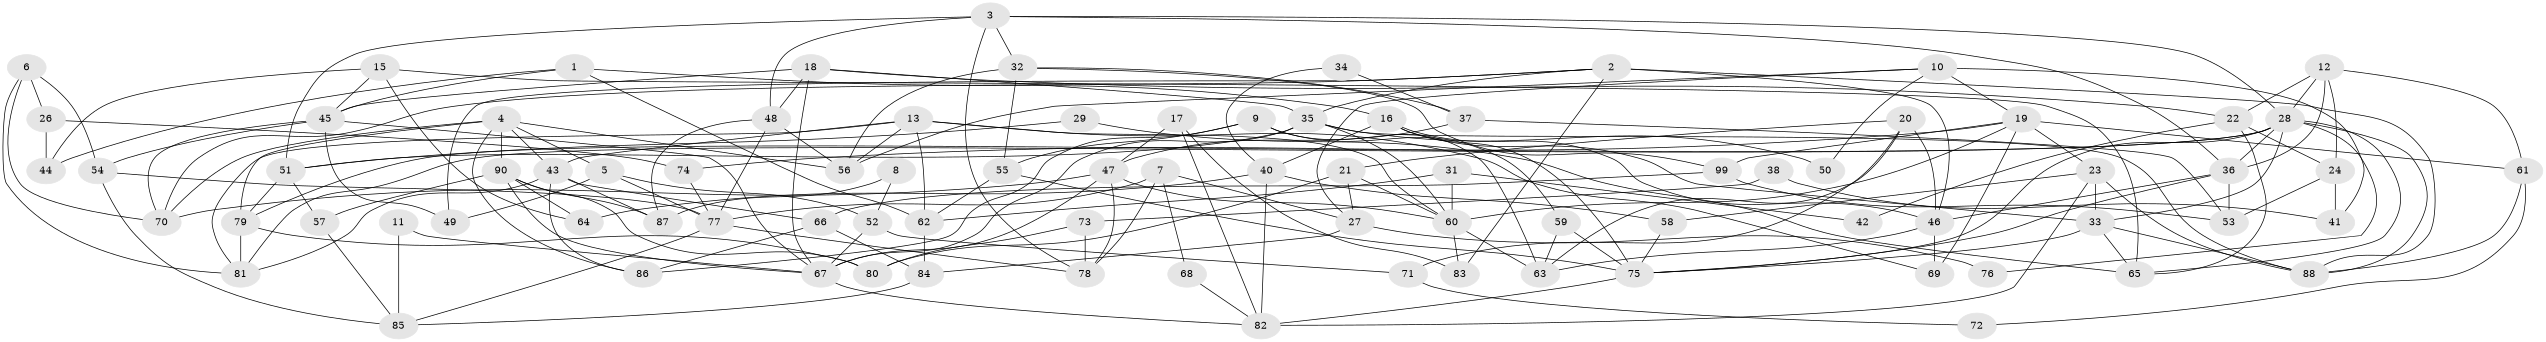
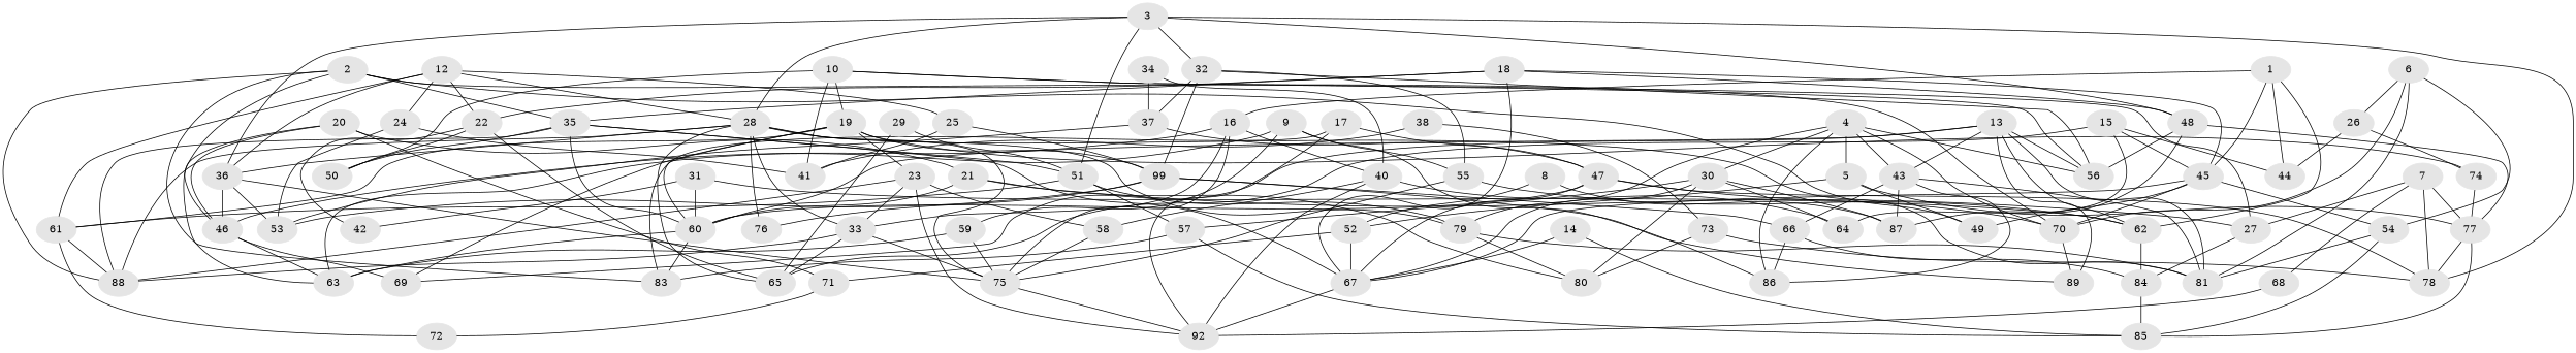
  graph {
    node [color=gray90 style=filled]
    edge [weight=1.0]
    1
    16
    44
    45
    62
    46
    33
    40
    75
    49
    70
    54
    67
    84
    2
    35
    83
    88
    51
    50
    60
    63
    69
+   89
    3
    28
    32
    36
    48
    78
    79
    81
    65
    76
    56
    55
    n37 [label=99]
    37
    53
    77
    87
    61
    57
    4
    5
-   30 [label=90]
+   30
    43
    86
    52
    64
    80
    66
    71
    85
    6
    26
    74
    7
    27
    68
-   82
+   82 [label=92]
    8
    9
    59
    10
    19
    41
    23
    24
    47
    12
    22
+   25
    42
    72
    13
-   14 [label=11]
+   14
    15
    58
    17
    18
    20
    21
    29
    31
    34
    38
    73
    1 -- 16
    1 -- 44
    1 -- 45
    1 -- 62
    16 -- 46
    16 -- 33
    16 -- 40
    16 -- 75
    45 -- 49
    45 -- 70
    45 -- 54
    45 -- 67
    62 -- 84
    46 -- 63
    46 -- 69
    33 -- 75
    33 -- 88
    33 -- 65
    40 -- 64
    40 -- 82
    40 -- 58
    75 -- 82
-   54 -- 77
+   70 -- 89
+   54 -- 81
    54 -- 85
    67 -- 82
    84 -- 85
    2 -- 46
    2 -- 49
    2 -- 70
    2 -- 35
    2 -- 83
    2 -- 88
    35 -- 67
    35 -- 88
    35 -- 51
    35 -- 50
    35 -- 60
    51 -- 79
+   51 -- 61
    51 -- 57
    60 -- 83
    60 -- 63 [weight=2.0]
    3 -- 51
    3 -- 28
    3 -- 32
    3 -- 36
    3 -- 48
    3 -- 78
    28 -- 33
    28 -- 75
    28 -- 88
    28 -- 36
    28 -- 79
    28 -- 81
    28 -- 65
    28 -- 76
    32 -- 56
    32 -- 55
    32 -- n37
    32 -- 37
    36 -- 46 [weight=2.0]
    36 -- 75
    36 -- 53
    48 -- 56
    48 -- 77
    48 -- 87
    79 -- 81
    79 -- 80
    55 -- 62
    55 -- 75
+   n37 -- 89
    n37 -- 53
    n37 -- 66
    37 -- 53
    37 -- 47
    77 -- 78
    77 -- 85
    61 -- 88
    61 -- 72
+   57 -- 83
    57 -- 85
    4 -- 70
    4 -- 79
    4 -- 56
    4 -- 5
    4 -- 30
    4 -- 43
    4 -- 86
    5 -- 49
    5 -- 77
    5 -- 52
    30 -- 67
    30 -- 87
    30 -- 57
    30 -- 64
    30 -- 80
    43 -- 81
    43 -- 87
    43 -- 86
    43 -- 66
    52 -- 67 [weight=2.0]
    52 -- 71
    66 -- 84
    66 -- 86
    71 -- 72
    6 -- 70
    6 -- 54
    6 -- 81
    6 -- 26
    26 -- 44
    26 -- 74
    74 -- 77
    7 -- 78
    7 -- 77
    7 -- 27
    7 -- 68
    27 -- 84
-   27 -- 76
+   n37 -- 76
    68 -- 82
    8 -- 87
    8 -- 52
    9 -- 63
    9 -- 55
    9 -- 86
    9 -- 59
    59 -- 75
    59 -- 63
    10 -- 50
    10 -- 56
    10 -- 27
    10 -- 19
    10 -- 41 [weight=2.0]
    19 -- 60
    19 -- 69
    19 -- n37
    19 -- 61
    19 -- 74
    19 -- 23 [weight=2.0]
    23 -- 33
    23 -- 88
    23 -- 82
    23 -- 58
    24 -- 53
    24 -- 41
    47 -- 70
    47 -- 67
    47 -- 60
    47 -- 78
    12 -- 28
    12 -- 36
    12 -- 61
    12 -- 24
    12 -- 22
-   22 -- 24
+   12 -- 25
+   22 -- 50
    22 -- 65
    22 -- 42
+   25 -- n37
+   25 -- 41
    13 -- 62
    13 -- 60
    13 -- 69
+   13 -- 89 [weight=2.0]
    13 -- 81
    13 -- 56
    13 -- 43
    14 -- 67
    14 -- 85
    15 -- 44
    15 -- 45
    15 -- 65
    15 -- 64
    58 -- 75
    17 -- 83
    17 -- 82
    17 -- 47
    18 -- 45
    18 -- 67
    18 -- 35
    18 -- 48
    18 -- 22
    20 -- 46
    20 -- 63
    20 -- 71
    20 -- 21
    21 -- 60
    21 -- 80
    21 -- 27
    29 -- 51
    29 -- 65
    31 -- 62
    31 -- 60
    31 -- 42
    34 -- 40
    34 -- 37
    38 -- 41
    38 -- 73
    73 -- 78
    73 -- 80
  }
